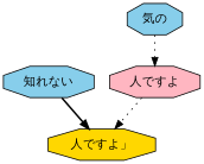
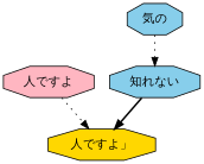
  digraph {
    node [fillcolor=skyblue shape=octagon style=filled]
    edge [style=dotted]
    n1 [fillcolor=lightpink label="人ですよ"]
    n2 [fillcolor=gold label="人ですよ」"]
    n3 [label="気の"]
    n4 [label="知れない"]
    n1 -> n2
-   n3 -> n1
+   n3 -> n4
    n4 -> n2 [style=bold]
  }
